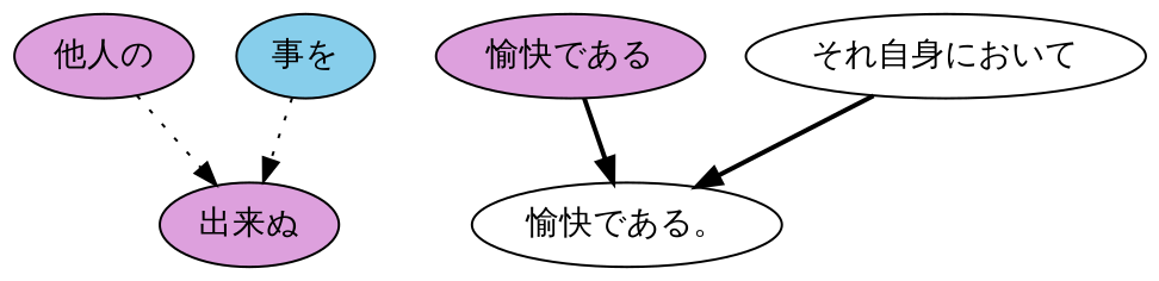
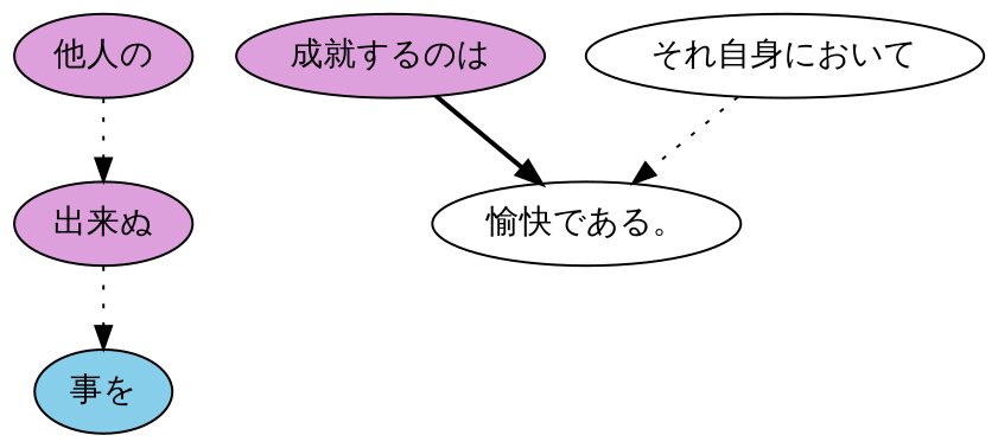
  digraph {
    fontname="Playfair Display"
    node [fillcolor=plum fontname="Playfair Display" style=filled]
    edge [fontname="Playfair Display" style=dotted]
    n1 [label="他人の"]
    n2 [label="出来ぬ"]
    n3 [fillcolor=skyblue label="事を"]
-   n4 [label="愉快である"]
+   n4 [label="成就するのは"]
    n5 [fillcolor=white label="愉快である。"]
    n6 [fillcolor=white label="それ自身において"]
    n1 -> n2
-   n3 -> n2
+   n2 -> n3
    n4 -> n5 [style=bold]
-   n6 -> n5 [style=bold]
+   n6 -> n5
  }
